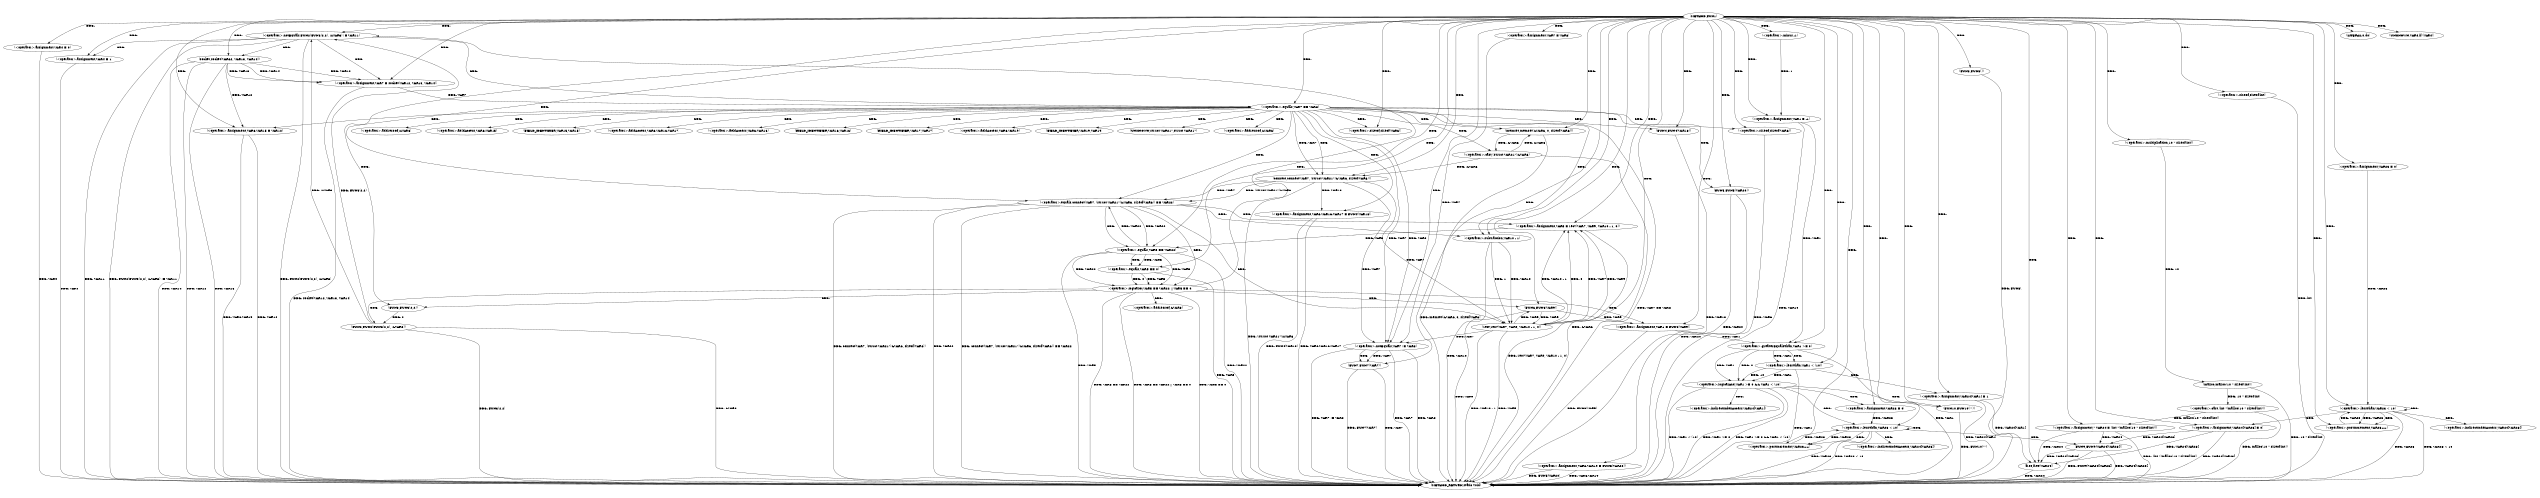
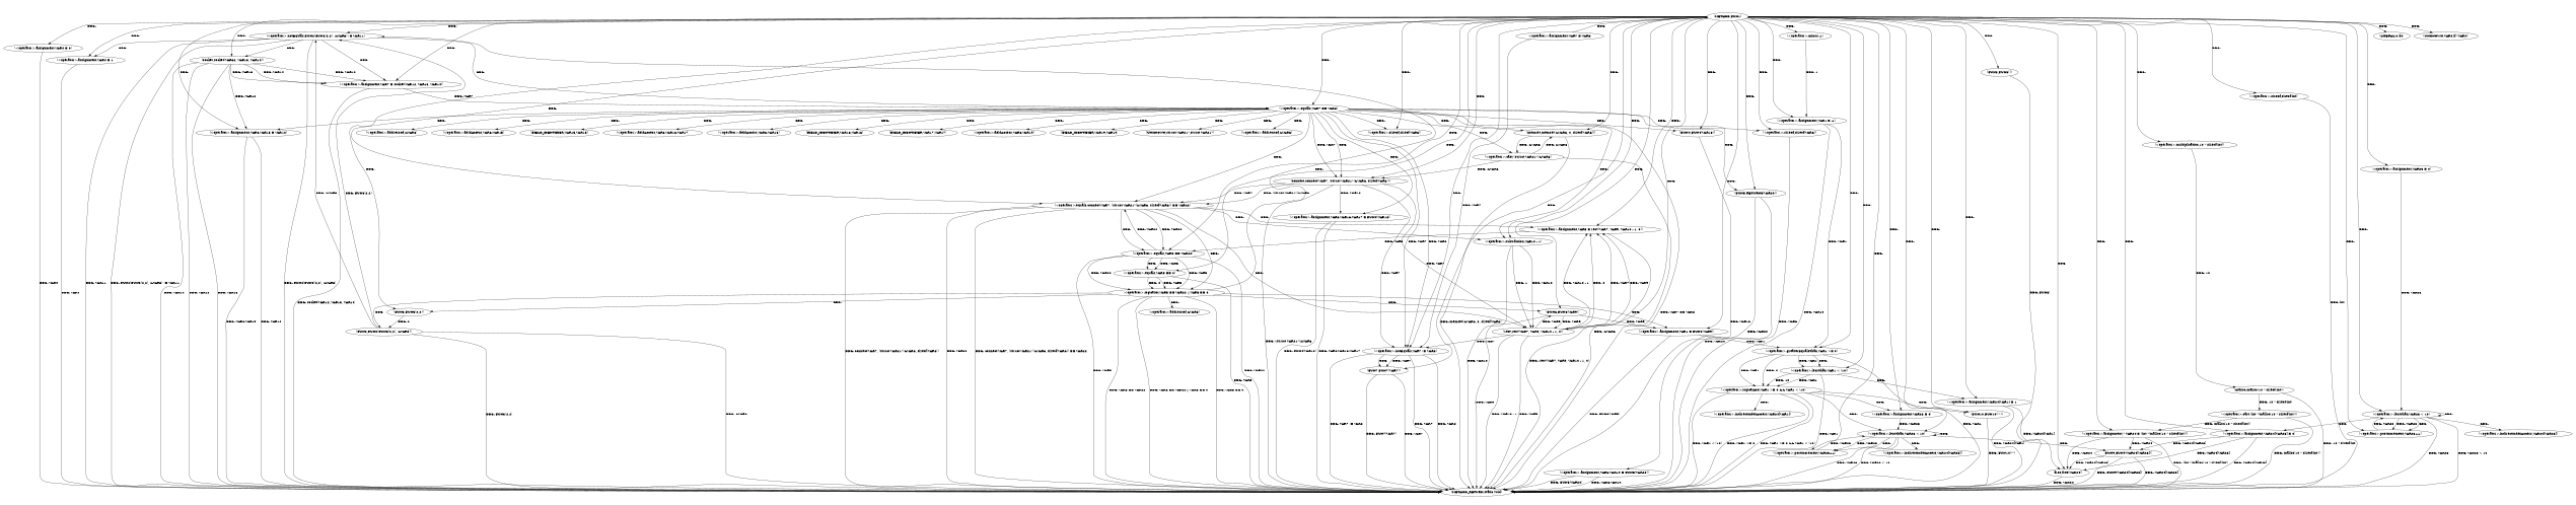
  digraph {
    n1 [label="(METHOD,FUN1)"]
    n2 [label="(<operator>.assignment,VAR1 = -1)"]
    n3 [label="(<operator>.minus,-1)"]
    n4 [label="(<operator>.assignment,VAR4 = 0)"]
    n5 [label="(<operator>.assignment,VAR7 = VAR8)"]
    n6 [label="(<operator>.notEquals,FUN2(FUN3(2,2), &VAR3) != VAR11)"]
    n7 [label="(FUN3,FUN3(2,2))"]
    n8 [label="(<operator>.assignment,VAR4 = 1)"]
    n9 [label="(<operator>.assignment,VAR7 = socket(VAR12, VAR13, VAR14))"]
    n10 [label="(socket,socket(VAR62, VAR13, VAR14))"]
    n11 [label="(<operator>.equals,VAR7 == VAR8)"]
    n12 [label="(memset,memset(&VAR6, 0, sizeof(VAR6)))"]
    n13 [label="(<operator>.sizeOf,sizeof(VAR6))"]
    n14 [label="(<operator>.assignment,VAR6.VAR15 = VAR12)"]
    n15 [label="(FUN4,FUN4(VAR18))"]
-   n16 [label="(FUN5,FUN5(VAR20))"]
+   n16 [label="(FUN5,RETURN5(VAR20))"]
    n17 [label="(<operator>.equals,connect(VAR7, (struct VAR21*)&VAR6, sizeof(VAR6)) == VAR22)"]
    n18 [label="(connect,connect(VAR7, (struct VAR21*)&VAR6, sizeof(VAR6)))"]
    n19 [label="(<operator>.sizeOf,sizeof(VAR6))"]
    n20 [label="(<operator>.assignment,VAR5 = recv(VAR7, VAR9, VAR10 - 1, 0))"]
    n21 [label="(recv,recv(VAR7, VAR9, VAR10 - 1, 0))"]
    n22 [label="(<operator>.subtraction,VAR10 - 1)"]
    n23 [label="(<operator>.equals,VAR5 == VAR22)"]
    n24 [label="(<operator>.equals,VAR5 == 0)"]
    n25 [label="(<operator>.assignment,VAR1 = FUN6(VAR9))"]
    n26 [label="(FUN6,FUN6(VAR9))"]
    n27 [label="(LITERAL,0,do)"]
    n28 [label="(<operator>.notEquals,VAR7 != VAR8)"]
    n29 [label="(FUN7,FUN7(VAR7))"]
    n30 [label="(UNKNOWN,VAR4,if (VAR4))"]
    n31 [label="(FUN8,FUN8())"]
    n32 [label="(<operator>.assignment,* VAR24 = (int *)malloc(10 * sizeof(int)))"]
    n33 [label="(<operator>.multiplication,10 * sizeof(int))"]
    n34 [label="(<operator>.sizeOf,sizeof(int))"]
    n35 [label="(<operator>.assignment,VAR23 = 0)"]
    n36 [label="(<operator>.lessThan,VAR23 < 10)"]
    n37 [label="(<operator>.postIncrement,VAR23++)"]
    n38 [label="(<operator>.assignment,VAR24[VAR23] = 0)"]
    n39 [label="(<operator>.greaterEqualsThan,VAR1 >= 0)"]
    n40 [label="(<operator>.lessThan,VAR1 < (10))"]
    n41 [label="(<operator>.assignment,VAR24[VAR1] = 1)"]
    n42 [label="(<operator>.assignment,VAR23 = 0)"]
    n43 [label="(<operator>.lessThan,VAR23 < 10)"]
    n44 [label="(<operator>.postIncrement,VAR23++)"]
    n45 [label="(FUN10,FUN10(\"\"))"]
    n46 [label="(free,free(VAR24))"]
    n47 [label="(METHOD_RETURN,static void)"]
    n48 [label="(FUN2,FUN2(FUN3(2,2), &VAR3))"]
    n49 [label="(<operator>.assignment,VAR6.VAR16.VAR17 = FUN4(VAR18))"]
    n50 [label="(<operator>.cast,(struct VAR21*)&VAR6)"]
    n51 [label="(<operator>.addressOf,&VAR6)"]
    n52 [label="(<operator>.fieldAccess,VAR6.VAR15)"]
    n53 [label="(FIELD_IDENTIFIER,VAR15,VAR15)"]
    n54 [label="(<operator>.fieldAccess,VAR6.VAR16.VAR17)"]
    n55 [label="(<operator>.fieldAccess,VAR6.VAR16)"]
    n56 [label="(FIELD_IDENTIFIER,VAR16,VAR16)"]
    n57 [label="(FIELD_IDENTIFIER,VAR17,VAR17)"]
    n58 [label="(<operator>.fieldAccess,VAR6.VAR19)"]
    n59 [label="(FIELD_IDENTIFIER,VAR19,VAR19)"]
    n60 [label="(UNKNOWN,struct VAR21*,struct VAR21*)"]
    n61 [label="(<operator>.addressOf,&VAR6)"]
    n62 [label="(<operator>.assignment,VAR6.VAR19 = FUN5(VAR20))"]
    n63 [label="(<operator>.logicalOr,VAR5 == VAR22 || VAR5 == 0)"]
    n64 [label="(FUN9,FUN9(VAR24[VAR23]))"]
    n65 [label="(malloc,malloc(10 * sizeof(int)))"]
    n66 [label="(<operator>.indirectIndexAccess,VAR24[VAR23])"]
    n67 [label="(<operator>.logicalAnd,VAR1 >= 0 && VAR1 < (10))"]
    n68 [label="(<operator>.indirectIndexAccess,VAR24[VAR23])"]
    n69 [label="(<operator>.addressOf,&VAR3)"]
    n70 [label="(<operator>.cast,(int *)malloc(10 * sizeof(int)))"]
    n71 [label="(<operator>.indirectIndexAccess,VAR24[VAR1])"]
    n1 -> n2 [label="DDG: "]
    n1 -> n3 [label="DDG: "]
    n1 -> n4 [label="DDG: "]
-   n1 -> n5 [label="DDG: "]
+   n5 -> n1 [label="DDG: "]
    n1 -> n6 [label="DDG: "]
    n1 -> n7 [label="DDG: "]
    n1 -> n8 [label="DDG: "]
    n1 -> n9 [label="DDG: "]
    n1 -> n10 [label="DDG: "]
    n1 -> n11 [label="DDG: "]
    n1 -> n12 [label="DDG: "]
    n1 -> n13 [label="DDG: "]
    n1 -> n14 [label="DDG: "]
    n1 -> n15 [label="DDG: "]
    n1 -> n16 [label="DDG: "]
    n1 -> n17 [label="DDG: "]
    n1 -> n18 [label="DDG: "]
    n1 -> n19 [label="DDG: "]
    n1 -> n20 [label="DDG: "]
    n1 -> n21 [label="DDG: "]
    n1 -> n22 [label="DDG: "]
    n1 -> n23 [label="DDG: "]
    n1 -> n24 [label="DDG: "]
    n1 -> n25 [label="DDG: "]
    n1 -> n26 [label="DDG: "]
    n1 -> n27 [label="DDG: "]
    n1 -> n28 [label="DDG: "]
    n1 -> n29 [label="DDG: "]
    n1 -> n30 [label="DDG: "]
    n1 -> n31 [label="DDG: "]
    n1 -> n32 [label="DDG: "]
    n1 -> n33 [label="DDG: "]
    n1 -> n34 [label="DDG: "]
    n1 -> n35 [label="DDG: "]
    n1 -> n36 [label="DDG: "]
    n1 -> n37 [label="DDG: "]
    n1 -> n38 [label="DDG: "]
    n1 -> n39 [label="DDG: "]
    n1 -> n40 [label="DDG: "]
    n1 -> n41 [label="DDG: "]
    n1 -> n42 [label="DDG: "]
    n1 -> n43 [label="DDG: "]
    n1 -> n44 [label="DDG: "]
    n1 -> n45 [label="DDG: "]
    n1 -> n46 [label="DDG: "]
    n2 -> n39 [label="DDG: VAR1"]
    n2 -> n47 [label="DDG: VAR10"]
    n3 -> n2 [label="DDG: 1"]
    n4 -> n47 [label="DDG: VAR4"]
    n5 -> n28 [label="DDG: VAR7"]
    n6 -> n8 [label="CDG: "]
    n6 -> n9 [label="CDG: "]
    n6 -> n10 [label="CDG: "]
    n6 -> n11 [label="CDG: "]
    n6 -> n47 [label="DDG: VAR11"]
    n6 -> n47 [label="DDG: FUN2(FUN3(2,2), &VAR3) != VAR11"]
    n6 -> n47 [label="DDG: FUN2(FUN3(2,2), &VAR3)"]
    n7 -> n48 [label="DDG: 2"]
    n8 -> n47 [label="DDG: VAR4"]
    n9 -> n11 [label="DDG: VAR7"]
    n9 -> n47 [label="DDG: socket(VAR12, VAR13, VAR14)"]
    n10 -> n9 [label="DDG: VAR12"]
    n10 -> n9 [label="DDG: VAR13"]
    n10 -> n9 [label="DDG: VAR14"]
    n10 -> n14 [label="DDG: VAR12"]
    n10 -> n47 [label="DDG: VAR14"]
    n10 -> n47 [label="DDG: VAR12"]
    n10 -> n47 [label="DDG: VAR13"]
    n11 -> n12 [label="CDG: "]
    n11 -> n13 [label="CDG: "]
    n11 -> n14 [label="CDG: "]
    n11 -> n15 [label="CDG: "]
    n11 -> n16 [label="CDG: "]
    n11 -> n17 [label="CDG: "]
    n11 -> n18 [label="DDG: VAR7"]
    n11 -> n18 [label="CDG: "]
    n11 -> n19 [label="CDG: "]
    n11 -> n22 [label="CDG: "]
    n11 -> n28 [label="DDG: VAR7"]
    n11 -> n28 [label="DDG: VAR8"]
    n11 -> n47 [label="DDG: VAR7 == VAR8"]
    n11 -> n49 [label="CDG: "]
    n11 -> n50 [label="CDG: "]
    n11 -> n51 [label="CDG: "]
    n11 -> n52 [label="CDG: "]
    n11 -> n53 [label="CDG: "]
    n11 -> n54 [label="CDG: "]
    n11 -> n55 [label="CDG: "]
    n11 -> n56 [label="CDG: "]
    n11 -> n57 [label="CDG: "]
    n11 -> n58 [label="CDG: "]
    n11 -> n59 [label="CDG: "]
    n11 -> n60 [label="CDG: "]
    n11 -> n61 [label="CDG: "]
    n12 -> n47 [label="DDG: memset(&VAR6, 0, sizeof(VAR6))"]
    n12 -> n50 [label="DDG: &VAR6"]
    n14 -> n47 [label="DDG: VAR6.VAR15"]
    n14 -> n47 [label="DDG: VAR12"]
    n15 -> n47 [label="DDG: VAR18"]
    n16 -> n47 [label="DDG: VAR20"]
    n16 -> n62 [label="DDG: VAR20"]
    n17 -> n20 [label="CDG: "]
    n17 -> n21 [label="CDG: "]
    n17 -> n22 [label="CDG: "]
    n17 -> n23 [label="DDG: VAR22"]
    n17 -> n23 [label="CDG: "]
    n17 -> n47 [label="DDG: VAR22"]
    n17 -> n47 [label="DDG: connect(VAR7, (struct VAR21*)&VAR6, sizeof(VAR6)) == VAR22"]
    n17 -> n47 [label="DDG: connect(VAR7, (struct VAR21*)&VAR6, sizeof(VAR6))"]
    n17 -> n63 [label="CDG: "]
    n18 -> n17 [label="DDG: VAR7"]
    n18 -> n17 [label="DDG: (struct VAR21*)&VAR6"]
    n18 -> n21 [label="DDG: VAR7"]
    n18 -> n28 [label="DDG: VAR7"]
    n18 -> n47 [label="DDG: (struct VAR21*)&VAR6"]
    n18 -> n49 [label="DDG: VAR18"]
    n19 -> n47 [label="DDG: VAR6"]
    n20 -> n23 [label="DDG: VAR5"]
    n20 -> n47 [label="DDG: recv(VAR7, VAR9, VAR10 - 1, 0)"]
    n21 -> n20 [label="DDG: VAR7"]
    n21 -> n20 [label="DDG: VAR9"]
    n21 -> n20 [label="DDG: VAR10 - 1"]
    n21 -> n20 [label="DDG: 0"]
    n21 -> n26 [label="DDG: VAR9"]
    n21 -> n28 [label="DDG: VAR7"]
    n21 -> n47 [label="DDG: VAR9"]
    n21 -> n47 [label="DDG: VAR10 - 1"]
    n22 -> n21 [label="DDG: VAR10"]
    n22 -> n21 [label="DDG: 1"]
    n22 -> n47 [label="DDG: VAR10"]
    n23 -> n17 [label="DDG: VAR22"]
    n23 -> n24 [label="DDG: VAR5"]
    n23 -> n24 [label="CDG: "]
    n23 -> n47 [label="DDG: VAR22"]
    n23 -> n47 [label="DDG: VAR5"]
    n23 -> n63 [label="DDG: VAR5"]
    n23 -> n63 [label="DDG: VAR22"]
    n24 -> n47 [label="DDG: VAR5"]
    n24 -> n63 [label="DDG: VAR5"]
    n24 -> n63 [label="DDG: 0"]
    n25 -> n39 [label="DDG: VAR1"]
    n25 -> n47 [label="DDG: FUN6(VAR9)"]
    n26 -> n21 [label="DDG: VAR9"]
    n26 -> n25 [label="DDG: VAR9"]
    n26 -> n47 [label="DDG: VAR9"]
    n28 -> n29 [label="DDG: VAR7"]
    n28 -> n29 [label="CDG: "]
    n28 -> n47 [label="DDG: VAR7"]
    n28 -> n47 [label="DDG: VAR8"]
    n28 -> n47 [label="DDG: VAR7 != VAR8"]
    n29 -> n47 [label="DDG: VAR7"]
    n29 -> n47 [label="DDG: FUN7(VAR7)"]
    n31 -> n47 [label="DDG: FUN8()"]
    n32 -> n46 [label="DDG: VAR24"]
    n32 -> n47 [label="DDG: (int *)malloc(10 * sizeof(int))"]
    n32 -> n64 [label="DDG: VAR24"]
    n33 -> n65 [label="DDG: 10"]
    n34 -> n47 [label="DDG: int"]
    n35 -> n36 [label="DDG: VAR23"]
    n36 -> n36 [label="CDG: "]
    n36 -> n37 [label="DDG: VAR23"]
    n36 -> n37 [label="CDG: "]
    n36 -> n38 [label="CDG: "]
    n36 -> n47 [label="DDG: VAR23 < 10"]
    n36 -> n47 [label="DDG: VAR23"]
    n36 -> n66 [label="CDG: "]
    n37 -> n36 [label="DDG: VAR23"]
    n38 -> n46 [label="DDG: VAR24[VAR23]"]
    n38 -> n47 [label="DDG: VAR24[VAR23]"]
    n38 -> n64 [label="DDG: VAR24[VAR23]"]
    n39 -> n40 [label="DDG: VAR1"]
    n39 -> n40 [label="CDG: "]
    n39 -> n47 [label="DDG: VAR1"]
    n39 -> n67 [label="DDG: VAR1"]
    n39 -> n67 [label="DDG: 0"]
    n40 -> n41 [label="CDG: "]
    n40 -> n47 [label="DDG: VAR1"]
    n40 -> n67 [label="DDG: VAR1"]
    n40 -> n67 [label="DDG: 10"]
    n41 -> n46 [label="DDG: VAR24[VAR1]"]
    n41 -> n47 [label="DDG: VAR24[VAR1]"]
    n42 -> n43 [label="DDG: VAR23"]
    n43 -> n43 [label="CDG: "]
    n43 -> n44 [label="DDG: VAR23"]
    n43 -> n44 [label="CDG: "]
    n43 -> n47 [label="DDG: VAR23"]
    n43 -> n47 [label="DDG: VAR23 < 10"]
    n43 -> n64 [label="CDG: "]
    n43 -> n68 [label="CDG: "]
    n44 -> n43 [label="DDG: VAR23"]
    n45 -> n47 [label="DDG: FUN10(\"\")"]
    n46 -> n47 [label="DDG: VAR24"]
    n48 -> n6 [label="DDG: FUN3(2,2)"]
    n48 -> n6 [label="DDG: &VAR3"]
    n48 -> n47 [label="DDG: FUN3(2,2)"]
    n48 -> n47 [label="DDG: &VAR3"]
    n49 -> n47 [label="DDG: VAR6.VAR16.VAR17"]
    n49 -> n47 [label="DDG: FUN4(VAR18)"]
    n50 -> n12 [label="DDG: &VAR6"]
    n50 -> n18 [label="DDG: &VAR6"]
    n50 -> n47 [label="DDG: &VAR6"]
    n62 -> n47 [label="DDG: VAR6.VAR19"]
    n62 -> n47 [label="DDG: FUN5(VAR20)"]
    n63 -> n6 [label="CDG: "]
    n63 -> n7 [label="CDG: "]
    n63 -> n25 [label="CDG: "]
    n63 -> n26 [label="CDG: "]
    n63 -> n47 [label="DDG: VAR5 == VAR22 || VAR5 == 0"]
    n63 -> n47 [label="DDG: VAR5 == 0"]
    n63 -> n47 [label="DDG: VAR5 == VAR22"]
    n63 -> n48 [label="CDG: "]
    n63 -> n69 [label="CDG: "]
    n64 -> n46 [label="DDG: VAR24[VAR23]"]
    n64 -> n47 [label="DDG: VAR24[VAR23]"]
    n64 -> n47 [label="DDG: FUN9(VAR24[VAR23])"]
    n65 -> n47 [label="DDG: 10 * sizeof(int)"]
    n65 -> n70 [label="DDG: 10 * sizeof(int)"]
    n67 -> n42 [label="CDG: "]
    n67 -> n43 [label="CDG: "]
    n67 -> n45 [label="CDG: "]
    n67 -> n47 [label="DDG: VAR1 < (10)"]
    n67 -> n47 [label="DDG: VAR1 >= 0"]
    n67 -> n47 [label="DDG: VAR1 >= 0 && VAR1 < (10)"]
    n67 -> n71 [label="CDG: "]
    n70 -> n32 [label="DDG: malloc(10 * sizeof(int))"]
    n70 -> n47 [label="DDG: malloc(10 * sizeof(int))"]
  }
